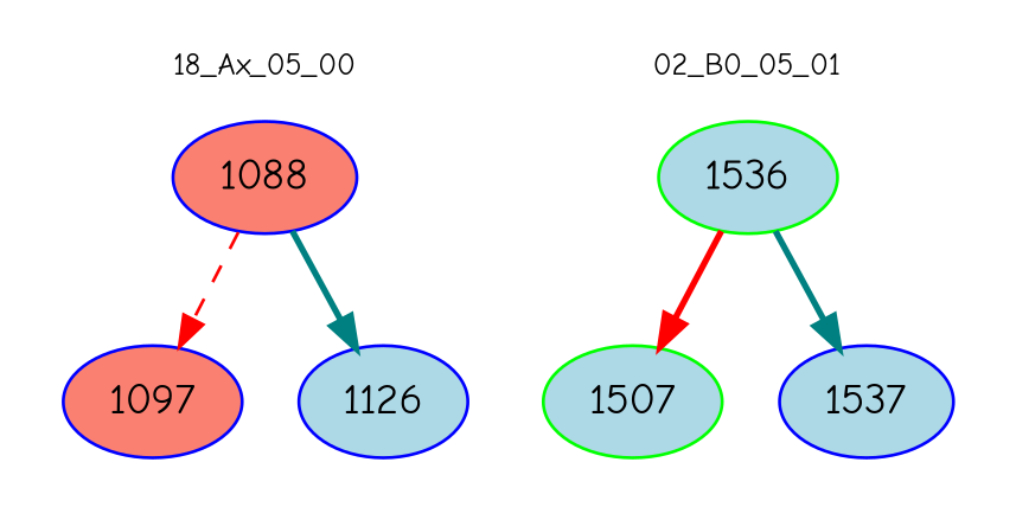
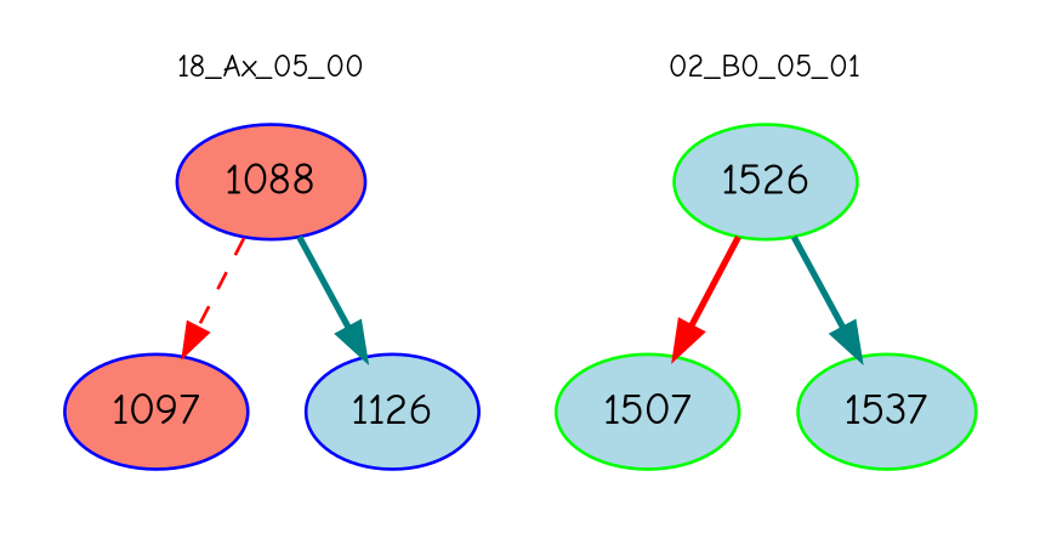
  digraph {
    fontname="Comic Neue"
    node [color=blue fillcolor=lightblue fontname="Comic Neue" style=filled]
    edge [color=red fontname="Comic Neue" style=bold]
    n1 [fillcolor=salmon label=1088]
    n2 [fillcolor=salmon label=1097]
    n3 [label=1126]
-   n4 [color=green label=1536]
+   n4 [color=green label=1526]
    n5 [color=green label=1507]
-   n6 [label=1537]
+   n6 [color=green label=1537]
    subgraph cluster_1 {
      color=white
      fontsize=10
      label="18_Ax_05_00"
      n1
      n2
      n3
    }
    subgraph cluster_2 {
      color=white
      fontsize=10
      label="02_B0_05_01"
      n4
      n5
      n6
    }
    n1 -> n2 [style=dashed]
    n1 -> n3 [color=teal]
    n4 -> n5
    n4 -> n6 [color=teal]
  }
